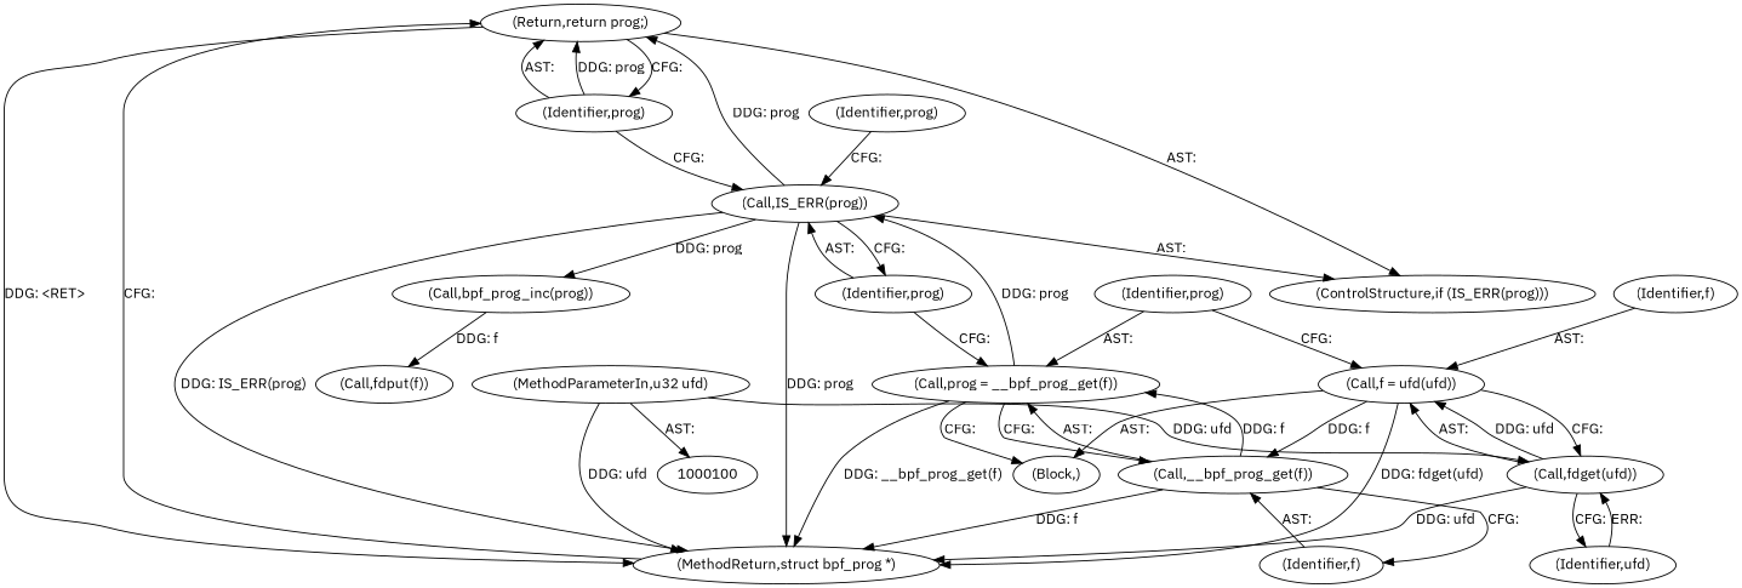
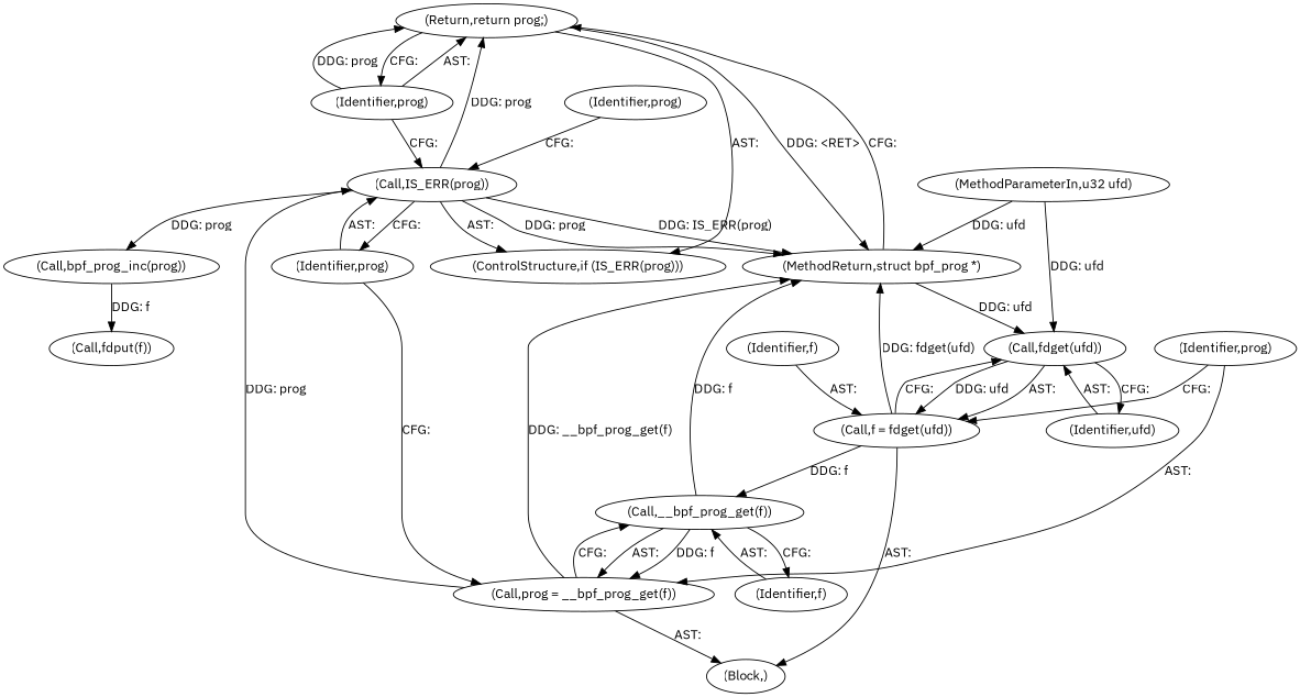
  digraph {
    fontname="IBM Plex Sans"
    node [fontname="IBM Plex Sans"]
    edge [fontname="IBM Plex Sans"]
    n1 [label="(Return,return prog;)"]
    n2 [label="(Identifier,prog)"]
    n3 [label="(MethodReturn,struct bpf_prog *)"]
    n4 [label="(ControlStructure,if (IS_ERR(prog)))"]
    n5 [label="(Call,IS_ERR(prog))"]
    n6 [label="(Identifier,prog)"]
    n7 [label="(Call,bpf_prog_inc(prog))"]
    n8 [label="(Call,prog = __bpf_prog_get(f))"]
    n9 [label="(Call,fdput(f))"]
    n10 [label="(Call,__bpf_prog_get(f))"]
    n11 [label="(Block,)"]
    n12 [label="(Identifier,f)"]
-   n13 [label="(Call,f = ufd(ufd))"]
+   n13 [label="(Call,f = fdget(ufd))"]
    n14 [label="(Call,fdget(ufd))"]
    n15 [label="(Identifier,ufd)"]
    n16 [label="(MethodParameterIn,u32 ufd)"]
-   1000100
    n18 [label="(Identifier,f)"]
    n19 [label="(Identifier,prog)"]
    n20 [label="(Identifier,prog)"]
    n1 -> n2 [label="CFG: "]
    n1 -> n3 [label="DDG: <RET>"]
    n1 -> n4 [label="AST: "]
    n2 -> n1 [label="AST: "]
    n2 -> n1 [label="DDG: prog"]
    n2 -> n5 [label="CFG: "]
    n3 -> n1 [label="CFG: "]
    n5 -> n1 [label="DDG: prog"]
    n5 -> n3 [label="DDG: IS_ERR(prog)"]
    n5 -> n3 [label="DDG: prog"]
    n5 -> n4 [label="AST: "]
    n5 -> n6 [label="CFG: "]
    n5 -> n7 [label="DDG: prog"]
    n6 -> n5 [label="AST: "]
    n6 -> n8 [label="CFG: "]
    n7 -> n9 [label="DDG: f"]
    n8 -> n3 [label="DDG: __bpf_prog_get(f)"]
    n8 -> n5 [label="DDG: prog"]
    n8 -> n10 [label="CFG: "]
-   n8 -> n11 [label="CFG: "]
+   n8 -> n11 [label="AST: "]
    n10 -> n3 [label="DDG: f"]
    n10 -> n8 [label="AST: "]
    n10 -> n8 [label="DDG: f"]
    n10 -> n12 [label="CFG: "]
    n12 -> n10 [label="AST: "]
    n13 -> n3 [label="DDG: fdget(ufd)"]
    n13 -> n10 [label="DDG: f"]
    n13 -> n11 [label="AST: "]
    n13 -> n14 [label="CFG: "]
-   n14 -> n3 [label="DDG: ufd"]
+   n3 -> n14 [label="DDG: ufd"]
    n14 -> n13 [label="AST: "]
    n14 -> n13 [label="DDG: ufd"]
    n14 -> n15 [label="CFG: "]
-   n15 -> n14 [label="ERR: "]
+   n15 -> n14 [label="AST: "]
    n16 -> n3 [label="DDG: ufd"]
    n16 -> n14 [label="DDG: ufd"]
-   n16 -> 1000100 [label="AST: "]
    n18 -> n13 [label="AST: "]
    n19 -> n8 [label="AST: "]
    n19 -> n13 [label="CFG: "]
    n20 -> n5 [label="CFG: "]
  }
